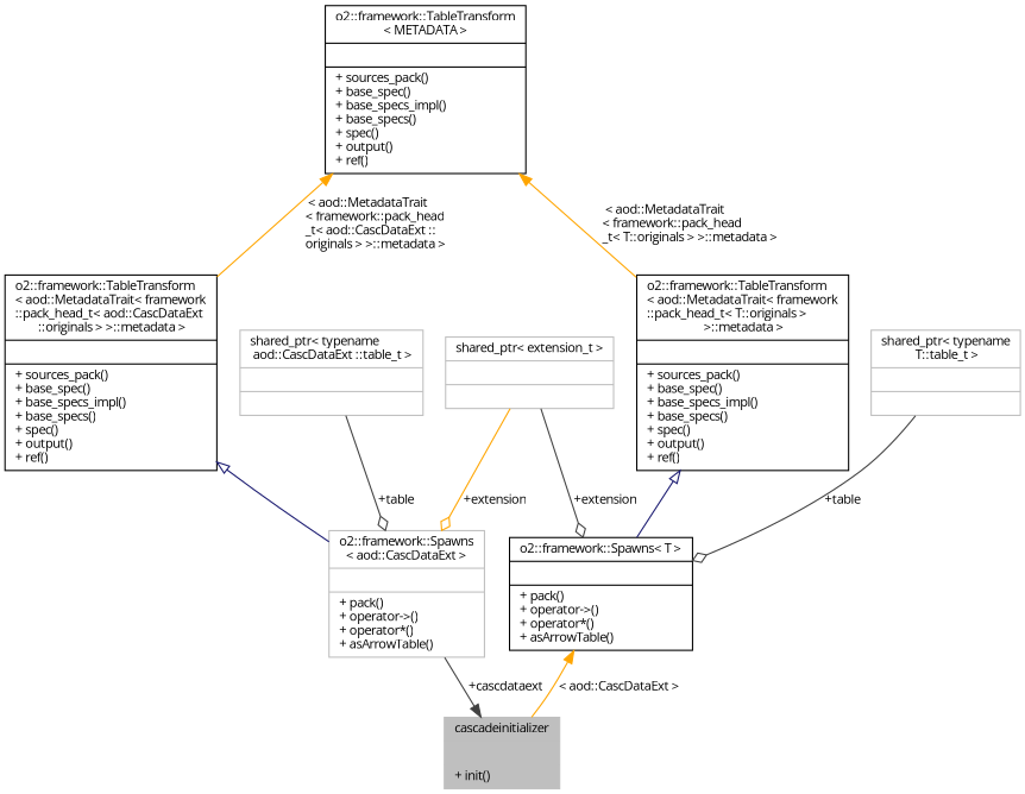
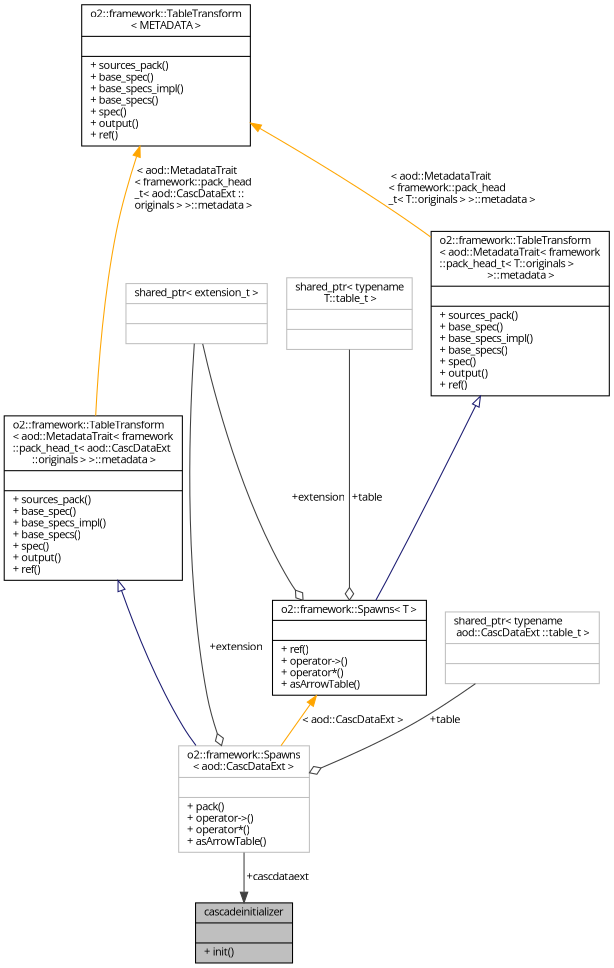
  digraph {
    fontname="Open Sans"
    node [color=black fontname="Open Sans" fontsize=10 shape=record]
    edge [color=grey25 fontname="Open Sans" fontsize=10 labelfontname=Helvetica labelfontsize=10 style=solid]
-   n1 [color=grey75 fillcolor=grey75 fontcolor=black height=0.2 label="{cascadeinitializer\n||+ init()\l}" style=filled width=0.4]
+   n1 [fillcolor=grey75 fontcolor=black height=0.2 label="{cascadeinitializer\n||+ init()\l}" style=filled width=0.4]
    n2 [color=grey75 height=0.2 label="{o2::framework::Spawns\l\< aod::CascDataExt \>\n||+ pack()\l+ operator-\>()\l+ operator*()\l+ asArrowTable()\l}" width=0.4]
    n3 [height=0.2 label="{o2::framework::TableTransform\l\< aod::MetadataTrait\< framework\l::pack_head_t\< aod::CascDataExt\l ::originals \> \>::metadata \>\n||+ sources_pack()\l+ base_spec()\l+ base_specs_impl()\l+ base_specs()\l+ spec()\l+ output()\l+ ref()\l}" width=0.4]
    n4 [height=0.2 label="{o2::framework::TableTransform\l\< METADATA \>\n||+ sources_pack()\l+ base_spec()\l+ base_specs_impl()\l+ base_specs()\l+ spec()\l+ output()\l+ ref()\l}" width=0.4]
    n5 [height=0.2 label="{o2::framework::TableTransform\l\< aod::MetadataTrait\< framework\l::pack_head_t\< T::originals \>\l \>::metadata \>\n||+ sources_pack()\l+ base_spec()\l+ base_specs_impl()\l+ base_specs()\l+ spec()\l+ output()\l+ ref()\l}" width=0.4]
-   n6 [height=0.2 label="{o2::framework::Spawns\< T \>\n||+ pack()\l+ operator-\>()\l+ operator*()\l+ asArrowTable()\l}" width=0.4]
+   n6 [height=0.2 label="{o2::framework::Spawns\< T \>\n||+ ref()\l+ operator-\>()\l+ operator*()\l+ asArrowTable()\l}" width=0.4]
    n7 [color=grey75 height=0.2 label="{shared_ptr\< typename\l aod::CascDataExt ::table_t \>\n||}" width=0.4]
    n8 [color=grey75 height=0.2 label="{shared_ptr\< extension_t \>\n||}" width=0.4]
    n9 [color=grey75 height=0.2 label="{shared_ptr\< typename\l T::table_t \>\n||}" width=0.4]
    n2 -> n1 [arrowhead=normal label=" +cascdataext"]
    n3 -> n2 [arrowtail=onormal color=midnightblue dir=back]
    n4 -> n3 [color=orange dir=back label=" \< aod::MetadataTrait\l\< framework::pack_head\l_t\< aod::CascDataExt ::\loriginals \> \>::metadata \>"]
    n4 -> n5 [color=orange dir=back label=" \< aod::MetadataTrait\l\< framework::pack_head\l_t\< T::originals \> \>::metadata \>"]
    n5 -> n6 [arrowtail=onormal color=midnightblue dir=back]
-   n6 -> n1 [color=orange dir=back label=" \< aod::CascDataExt \>"]
+   n6 -> n2 [color=orange dir=back label=" \< aod::CascDataExt \>"]
    n7 -> n2 [arrowhead=odiamond label=" +table"]
-   n8 -> n2 [arrowhead=odiamond color=orange label=" +extension"]
+   n8 -> n2 [arrowhead=odiamond label=" +extension"]
    n8 -> n6 [arrowhead=odiamond label=" +extension"]
    n9 -> n6 [arrowhead=odiamond label=" +table"]
  }
